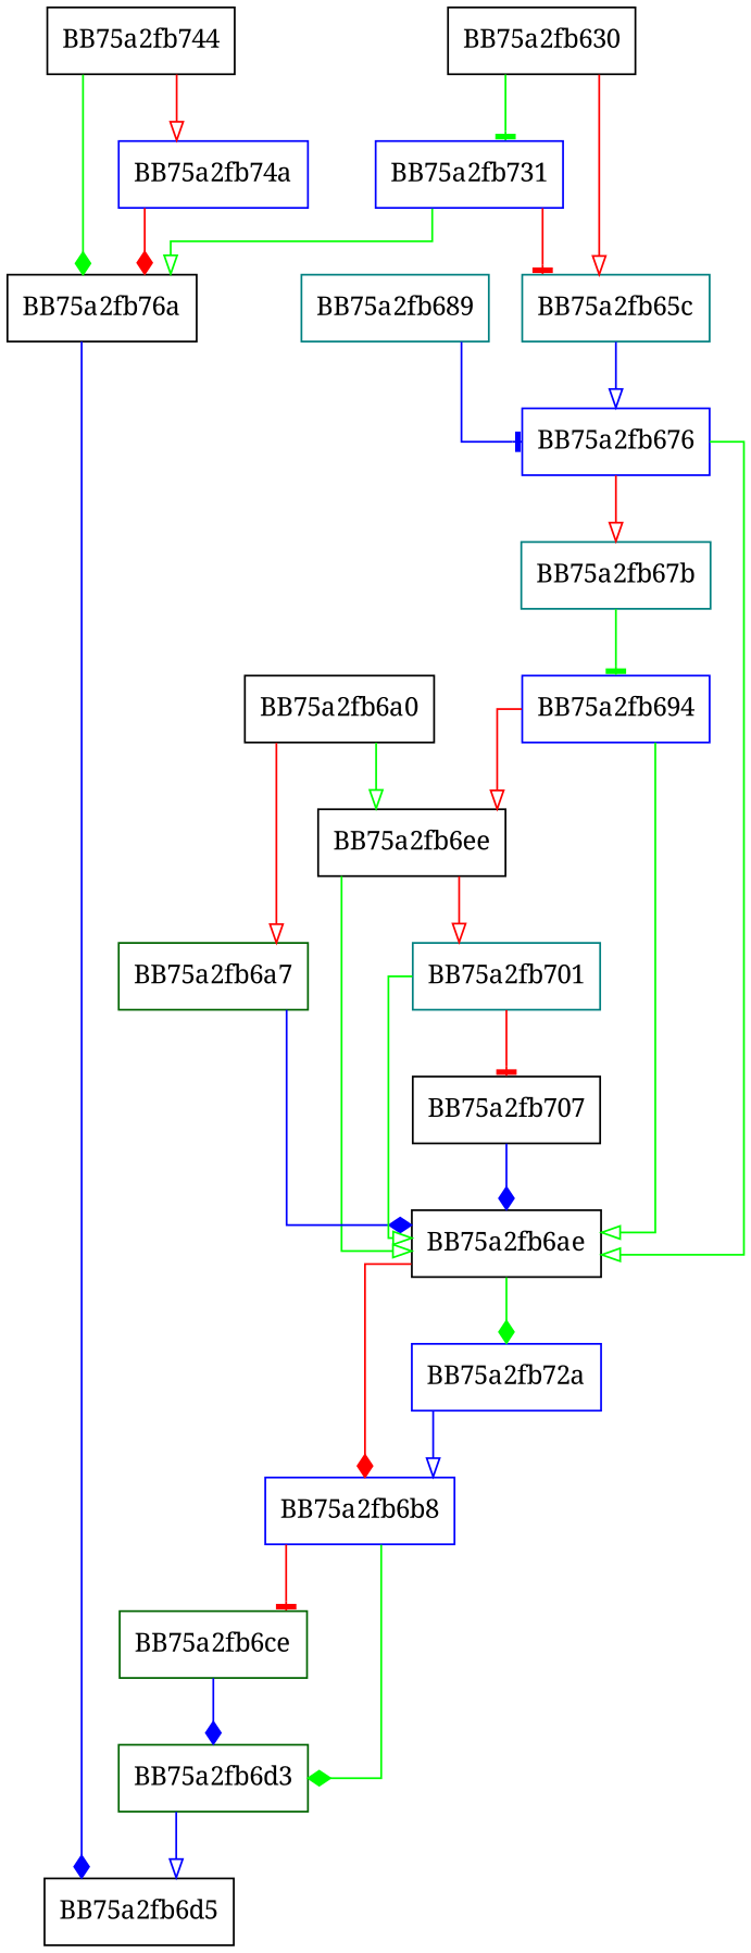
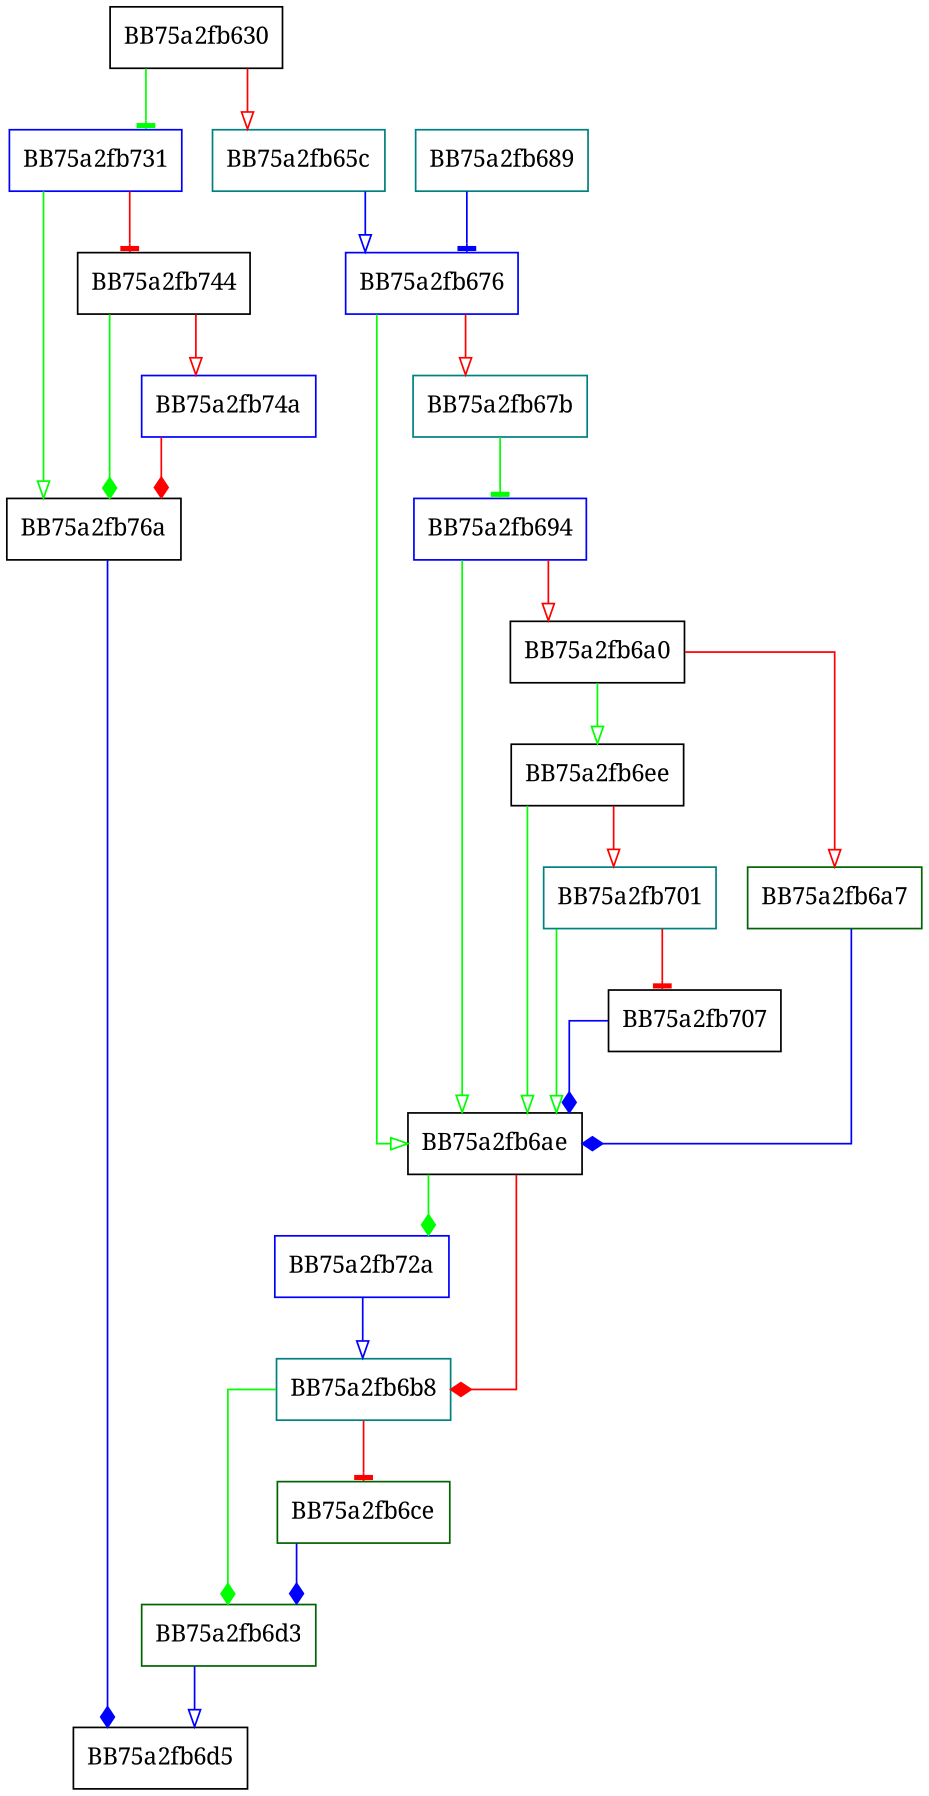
  digraph {
    fontname="Noto Serif"
    splines=ortho
    node [color=black fontname="Noto Serif" shape=box]
    edge [arrowhead=onormal color=green fontname="Noto Serif"]
    BB75a2fb731 [color=blue]
    BB75a2fb630
    BB75a2fb65c [color=teal]
    BB75a2fb76a
    BB75a2fb744
    BB75a2fb676 [color=blue]
    BB75a2fb6d5
    BB75a2fb74a [color=blue]
    BB75a2fb6ae
    BB75a2fb67b [color=teal]
    BB75a2fb72a [color=blue]
-   BB75a2fb6b8 [color=blue]
+   BB75a2fb6b8 [color=teal]
    BB75a2fb694 [color=blue]
    BB75a2fb6d3 [color=darkgreen]
    BB75a2fb6ce [color=darkgreen]
    BB75a2fb6a0
    BB75a2fb689 [color=teal]
    BB75a2fb6ee
    BB75a2fb6a7 [color=darkgreen]
    BB75a2fb701 [color=teal]
    BB75a2fb707
    BB75a2fb731 -> BB75a2fb76a
-   BB75a2fb731 -> BB75a2fb65c [arrowhead=tee color=red]
+   BB75a2fb731 -> BB75a2fb744 [arrowhead=tee color=red]
    BB75a2fb630 -> BB75a2fb731 [arrowhead=tee]
    BB75a2fb630 -> BB75a2fb65c [color=red]
    BB75a2fb65c -> BB75a2fb676 [color=blue]
    BB75a2fb76a -> BB75a2fb6d5 [arrowhead=diamond color=blue]
    BB75a2fb744 -> BB75a2fb76a [arrowhead=diamond]
    BB75a2fb744 -> BB75a2fb74a [color=red]
    BB75a2fb676 -> BB75a2fb6ae
    BB75a2fb676 -> BB75a2fb67b [color=red]
    BB75a2fb74a -> BB75a2fb76a [arrowhead=diamond color=red]
    BB75a2fb6ae -> BB75a2fb72a [arrowhead=diamond]
    BB75a2fb6ae -> BB75a2fb6b8 [arrowhead=diamond color=red]
    BB75a2fb67b -> BB75a2fb694 [arrowhead=tee]
    BB75a2fb72a -> BB75a2fb6b8 [color=blue]
    BB75a2fb6b8 -> BB75a2fb6d3 [arrowhead=diamond]
    BB75a2fb6b8 -> BB75a2fb6ce [arrowhead=tee color=red]
    BB75a2fb694 -> BB75a2fb6ae
-   BB75a2fb694 -> BB75a2fb6ee [color=red]
+   BB75a2fb694 -> BB75a2fb6a0 [color=red]
    BB75a2fb6d3 -> BB75a2fb6d5 [color=blue]
    BB75a2fb6ce -> BB75a2fb6d3 [arrowhead=diamond color=blue]
    BB75a2fb6a0 -> BB75a2fb6ee
    BB75a2fb6a0 -> BB75a2fb6a7 [color=red]
    BB75a2fb689 -> BB75a2fb676 [arrowhead=tee color=blue]
    BB75a2fb6ee -> BB75a2fb6ae
    BB75a2fb6ee -> BB75a2fb701 [color=red]
    BB75a2fb6a7 -> BB75a2fb6ae [arrowhead=diamond color=blue]
    BB75a2fb701 -> BB75a2fb6ae
    BB75a2fb701 -> BB75a2fb707 [arrowhead=tee color=red]
    BB75a2fb707 -> BB75a2fb6ae [arrowhead=diamond color=blue]
  }
